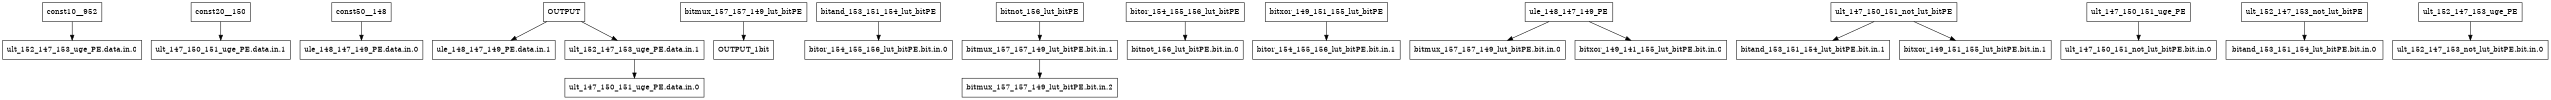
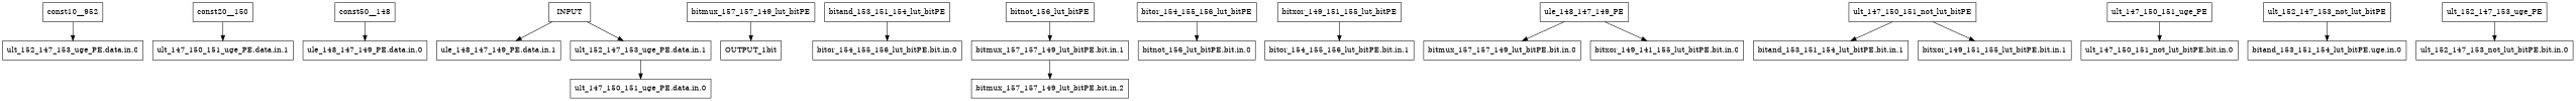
  digraph {
    node [shape=box]
    n1 [label=const10__952]
    "ult_152_147_153_uge_PE.data.in.0"
    const20__150
    "ult_147_150_151_uge_PE.data.in.1"
    const50__148
    "ule_148_147_149_PE.data.in.0"
-   INPUT [label=OUTPUT]
+   INPUT
    "ule_148_147_149_PE.data.in.1"
    "ult_152_147_153_uge_PE.data.in.1"
    "ult_147_150_151_uge_PE.data.in.0"
    bitmux_157_157_149_lut_bitPE
    OUTPUT_1bit
    bitand_153_151_154_lut_bitPE
    "bitor_154_155_156_lut_bitPE.bit.in.0"
    bitnot_156_lut_bitPE
    "bitmux_157_157_149_lut_bitPE.bit.in.1"
    "bitmux_157_157_149_lut_bitPE.bit.in.2"
    bitor_154_155_156_lut_bitPE
    "bitnot_156_lut_bitPE.bit.in.0"
    bitxor_149_151_155_lut_bitPE
    "bitor_154_155_156_lut_bitPE.bit.in.1"
    ule_148_147_149_PE
    "bitmux_157_157_149_lut_bitPE.bit.in.0"
    n24 [label="bitxor_149_141_155_lut_bitPE.bit.in.0"]
    ult_147_150_151_not_lut_bitPE
    "bitand_153_151_154_lut_bitPE.bit.in.1"
    "bitxor_149_151_155_lut_bitPE.bit.in.1"
    ult_147_150_151_uge_PE
    "ult_147_150_151_not_lut_bitPE.bit.in.0"
    ult_152_147_153_not_lut_bitPE
-   "bitand_153_151_154_lut_bitPE.bit.in.0"
+   "bitand_153_151_154_lut_bitPE.bit.in.0" [label="bitand_153_151_154_lut_bitPE.uge.in.0"]
    ult_152_147_153_uge_PE
    "ult_152_147_153_not_lut_bitPE.bit.in.0"
    n1 -> "ult_152_147_153_uge_PE.data.in.0"
    const20__150 -> "ult_147_150_151_uge_PE.data.in.1"
    const50__148 -> "ule_148_147_149_PE.data.in.0"
    INPUT -> "ule_148_147_149_PE.data.in.1"
    INPUT -> "ult_152_147_153_uge_PE.data.in.1"
    "ult_152_147_153_uge_PE.data.in.1" -> "ult_147_150_151_uge_PE.data.in.0"
    bitmux_157_157_149_lut_bitPE -> OUTPUT_1bit
    bitand_153_151_154_lut_bitPE -> "bitor_154_155_156_lut_bitPE.bit.in.0"
    bitnot_156_lut_bitPE -> "bitmux_157_157_149_lut_bitPE.bit.in.1"
    "bitmux_157_157_149_lut_bitPE.bit.in.1" -> "bitmux_157_157_149_lut_bitPE.bit.in.2"
    bitor_154_155_156_lut_bitPE -> "bitnot_156_lut_bitPE.bit.in.0"
    bitxor_149_151_155_lut_bitPE -> "bitor_154_155_156_lut_bitPE.bit.in.1"
    ule_148_147_149_PE -> "bitmux_157_157_149_lut_bitPE.bit.in.0"
    ule_148_147_149_PE -> n24
    ult_147_150_151_not_lut_bitPE -> "bitand_153_151_154_lut_bitPE.bit.in.1"
    ult_147_150_151_not_lut_bitPE -> "bitxor_149_151_155_lut_bitPE.bit.in.1"
    ult_147_150_151_uge_PE -> "ult_147_150_151_not_lut_bitPE.bit.in.0"
    ult_152_147_153_not_lut_bitPE -> "bitand_153_151_154_lut_bitPE.bit.in.0"
    ult_152_147_153_uge_PE -> "ult_152_147_153_not_lut_bitPE.bit.in.0"
  }
